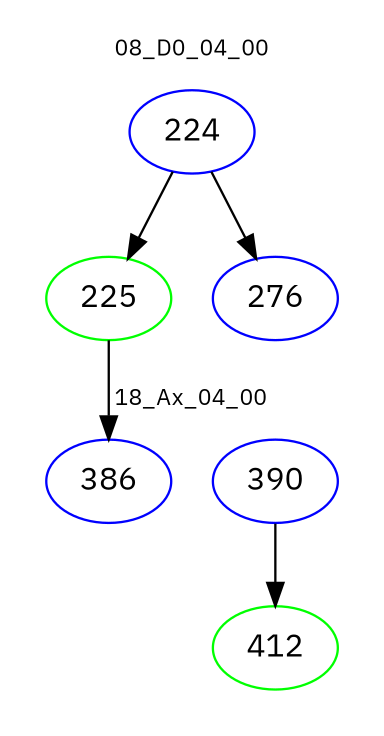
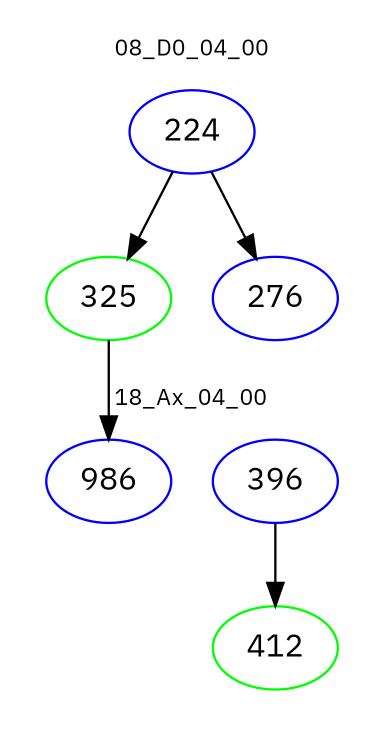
  digraph {
    fontname="IBM Plex Sans"
    node [color=blue fontname="IBM Plex Sans"]
    edge [color=black fontname="IBM Plex Sans"]
-   n1 [label=390]
-   n2 [label=386]
+   n1 [label=396]
+   n2 [label=986]
    n3 [color=green label=412]
    n4 [label=224]
-   n5 [color=green label=225]
+   n5 [color=green label=325]
    n6 [label=276]
    subgraph cluster_1 {
      color=white
      fontsize=10
      label="18_Ax_04_00"
      n1
      n2
      n3
    }
    subgraph cluster_2 {
      color=white
      fontsize=10
      label="08_D0_04_00"
      n4
      n5
      n6
    }
    n1 -> n3
    n4 -> n5
    n4 -> n6
    n5 -> n2
  }
